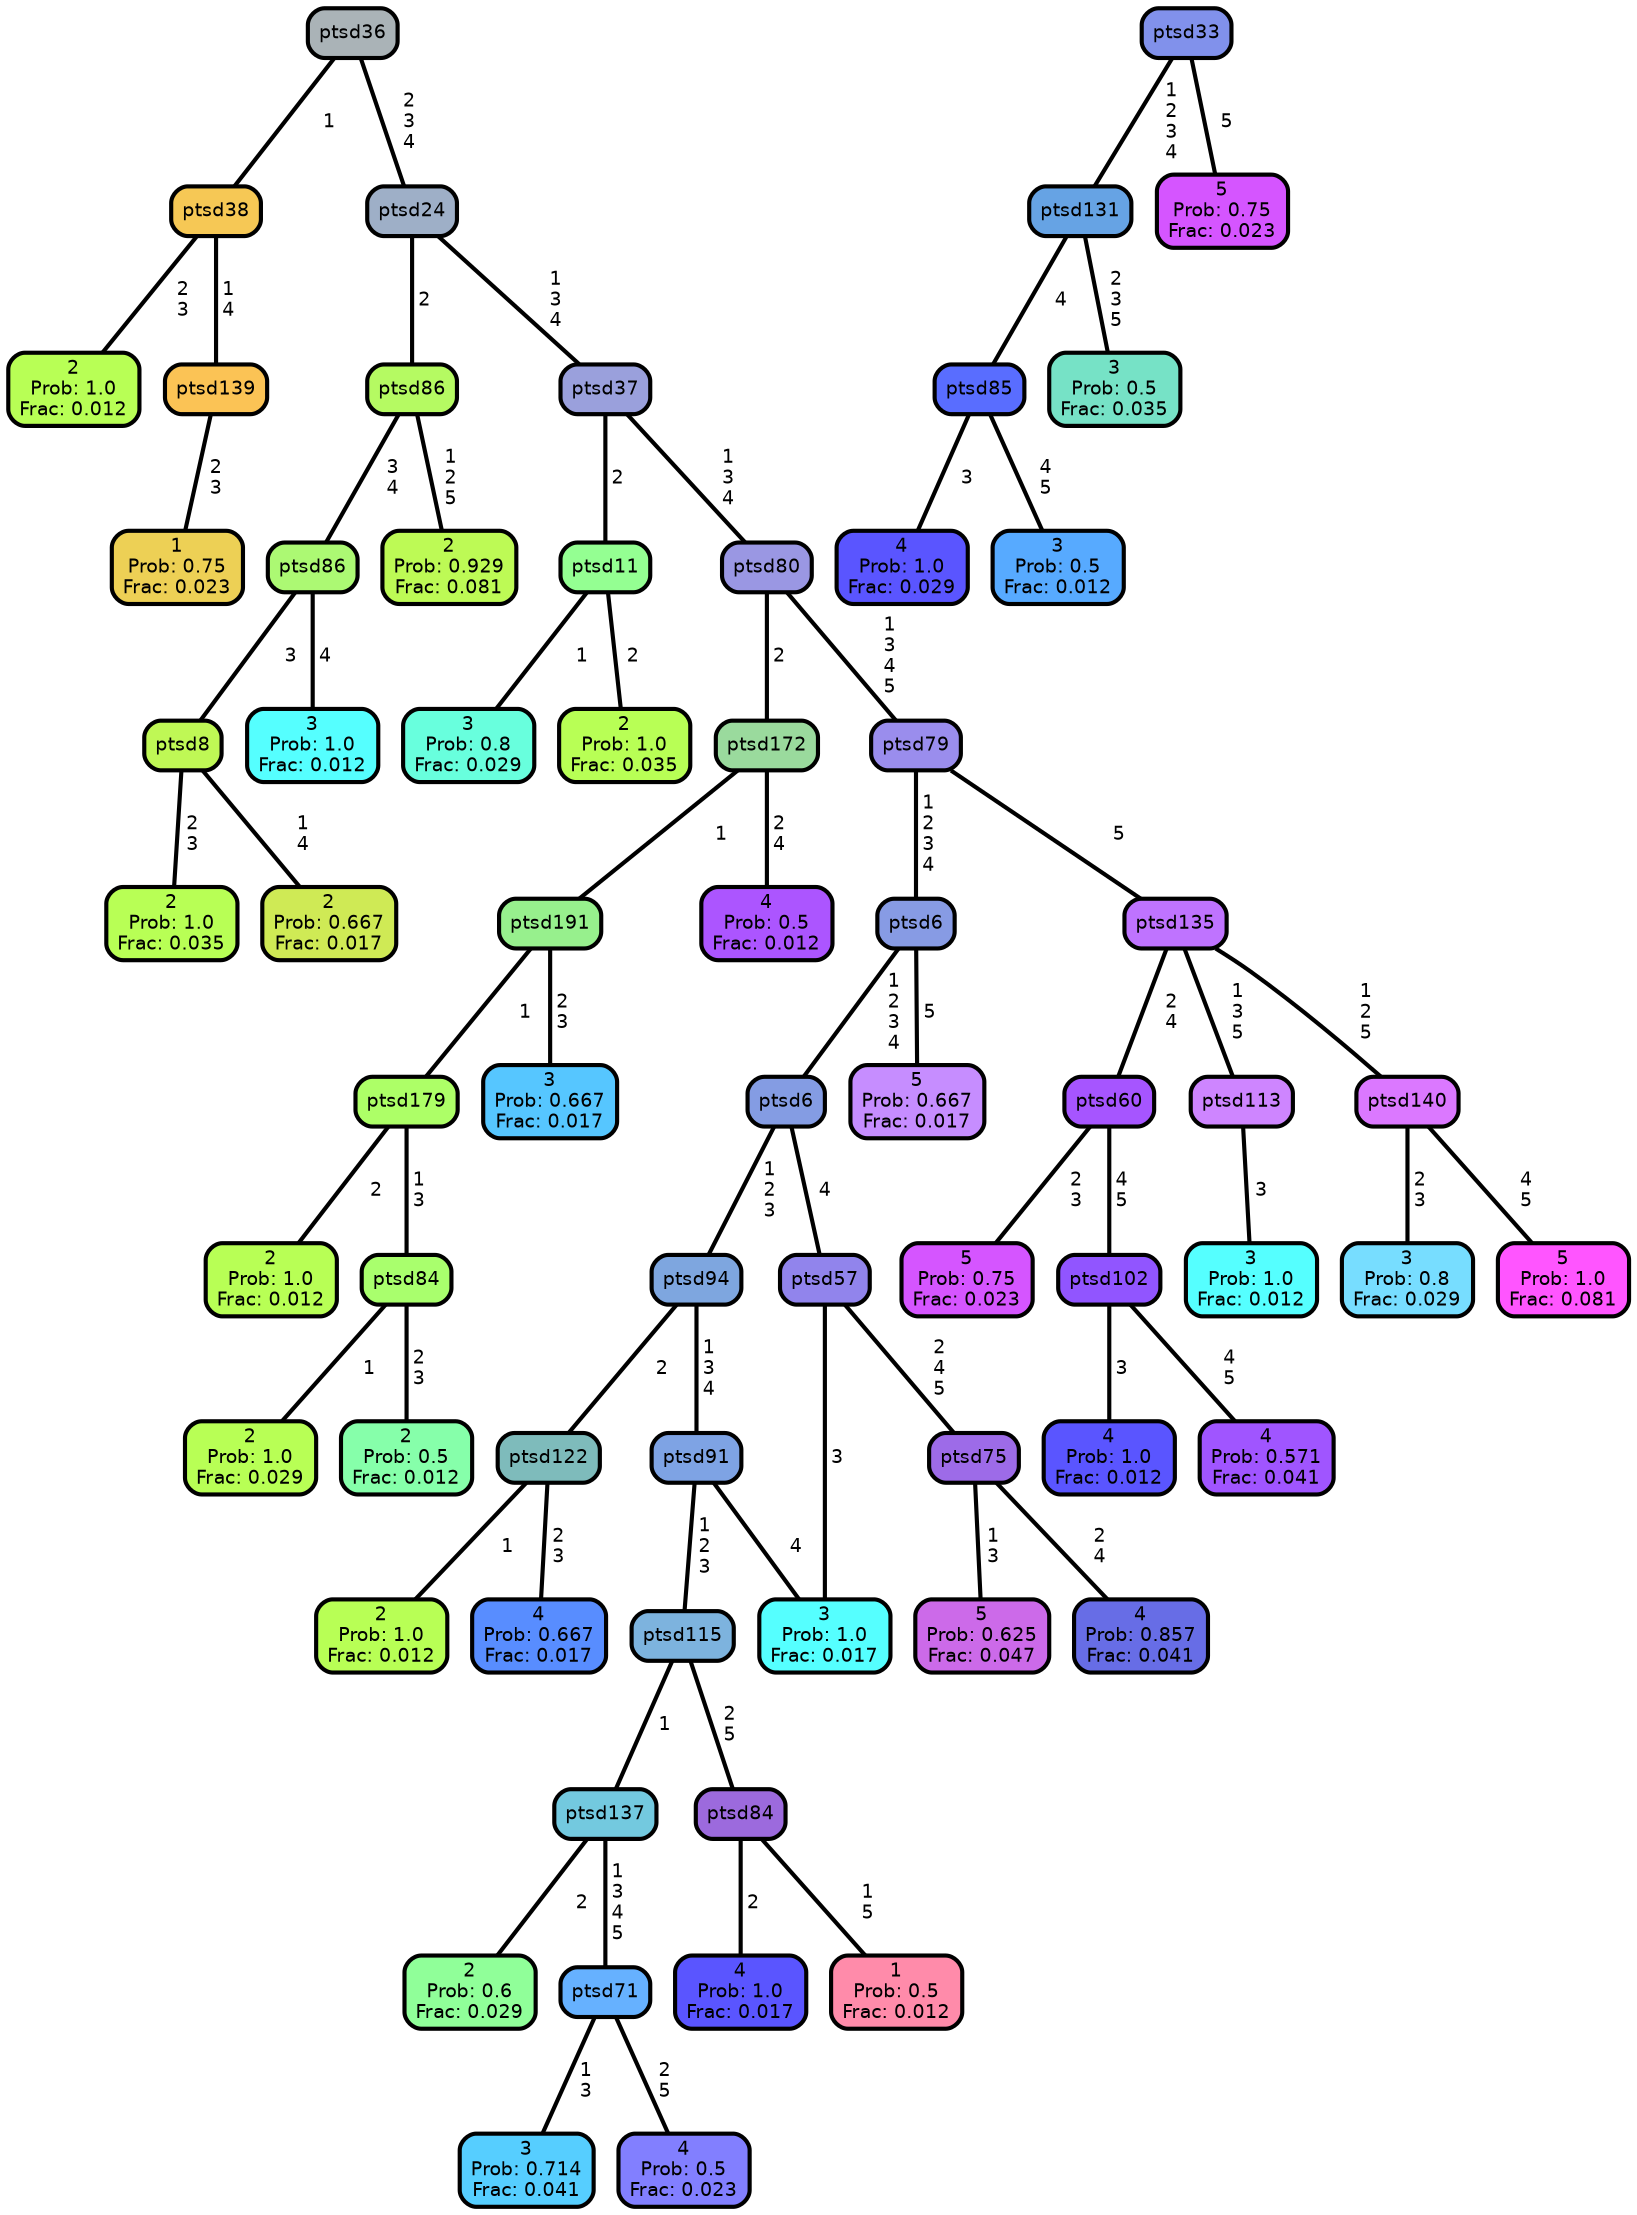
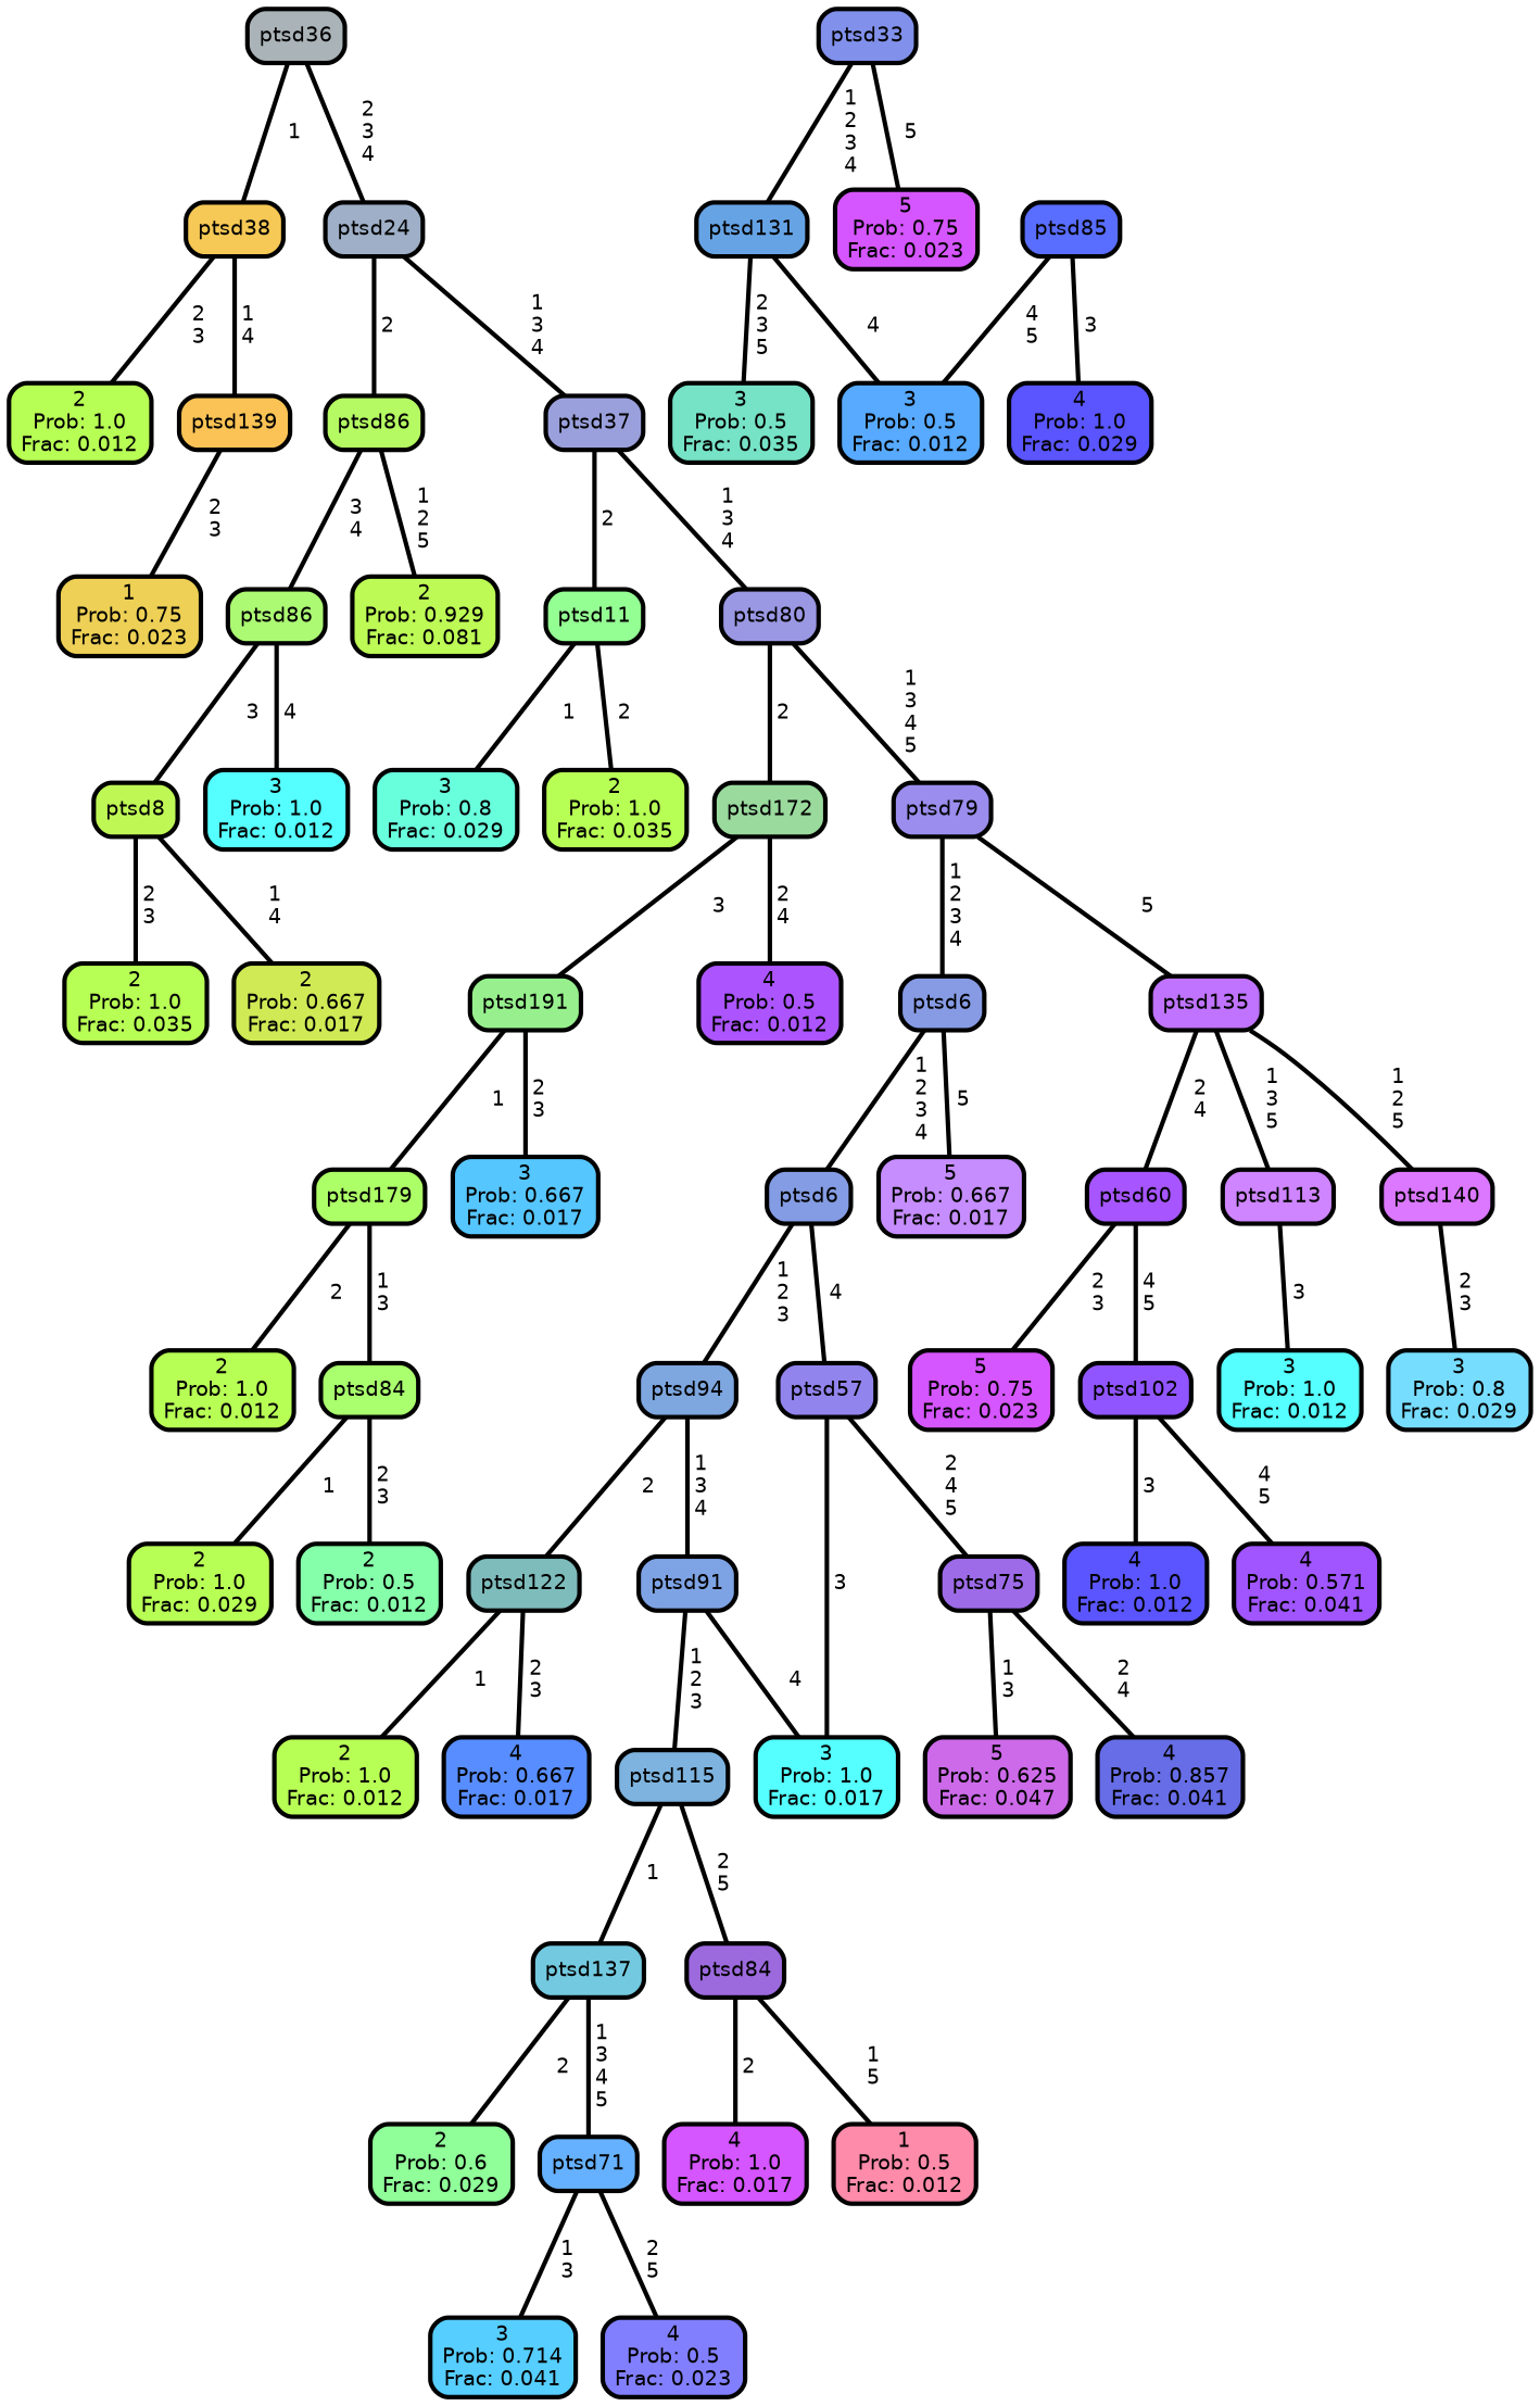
  graph {
    ranksep="0 equally"
    splines=straight
    node [color=black fillcolor="#b8ff55" fontcolor=black fontname=helvetica penwidth=3 shape=box style="filled, rounded"]
    edge [color=black fontname=helvetica penwidth=3]
    n1 [label="2\nProb: 1.0\nFrac: 0.012"]
    n2 [fillcolor="#f6c855" label=ptsd38]
    n3 [fillcolor="#fbc355" label=ptsd139]
    n4 [fillcolor="#edd055" label="1\nProb: 0.75\nFrac: 0.023"]
    n5 [fillcolor="#aab3b7" label=ptsd36]
    n6 [fillcolor="#9eafc7" label=ptsd24]
    n7 [fillcolor="#b5fa62" label=ptsd86]
    n8 [fillcolor="#9aa0dc" label=ptsd37]
    n9 [label="2\nProb: 1.0\nFrac: 0.035"]
    n10 [fillcolor="#bff855" label=ptsd8]
    n11 [fillcolor="#cfea55" label="2\nProb: 0.667\nFrac: 0.017"]
    n12 [fillcolor="#acf973" label=ptsd86]
    n13 [fillcolor="#55ffff" label="3\nProb: 1.0\nFrac: 0.012"]
    n14 [fillcolor="#bdfa55" label="2\nProb: 0.929\nFrac: 0.081"]
    n15 [fillcolor="#94ff92" label=ptsd11]
    n16 [fillcolor="#9a97e3" label=ptsd80]
    n17 [fillcolor="#68ffdd" label="3\nProb: 0.8\nFrac: 0.029"]
    n18 [label="2\nProb: 1.0\nFrac: 0.035"]
    n19 [fillcolor="#9ada9d" label=ptsd172]
    n20 [fillcolor="#9a8ded" label=ptsd79]
    n21 [label="2\nProb: 1.0\nFrac: 0.012"]
    n22 [fillcolor="#adff67" label=ptsd179]
    n23 [fillcolor="#a9ff6d" label=ptsd84]
    n24 [label="2\nProb: 1.0\nFrac: 0.029"]
    n25 [fillcolor="#86ffaa" label="2\nProb: 0.5\nFrac: 0.012"]
    n26 [fillcolor="#97f08d" label=ptsd191]
    n27 [fillcolor="#56c6ff" label="3\nProb: 0.667\nFrac: 0.017"]
    n28 [fillcolor="#ac55ff" label="4\nProb: 0.5\nFrac: 0.012"]
    n29 [fillcolor="#879be4" label=ptsd6]
    n30 [fillcolor="#bf73ff" label=ptsd135]
    n31 [label="2\nProb: 1.0\nFrac: 0.012"]
    n32 [fillcolor="#7ebbbb" label=ptsd122]
    n33 [fillcolor="#588dff" label="4\nProb: 0.667\nFrac: 0.017"]
    n34 [fillcolor="#7ea6df" label=ptsd94]
    n35 [fillcolor="#7ea3e4" label=ptsd91]
    n36 [fillcolor="#7db3de" label=ptsd115]
    n37 [fillcolor="#55ffff" label="3\nProb: 1.0\nFrac: 0.017"]
    n38 [fillcolor="#90ff99" label="2\nProb: 0.6\nFrac: 0.029"]
    n39 [fillcolor="#73c9df" label=ptsd137]
    n40 [fillcolor="#66b1ff" label=ptsd71]
    n41 [fillcolor="#56ceff" label="3\nProb: 0.714\nFrac: 0.041"]
    n42 [fillcolor="#827fff" label="4\nProb: 0.5\nFrac: 0.023"]
    n43 [fillcolor="#9c6add" label=ptsd84]
-   n44 [fillcolor="#5a55ff" label="4\nProb: 1.0\nFrac: 0.017"]
+   n44 [fillcolor="#d555ff" label="4\nProb: 1.0\nFrac: 0.017"]
    n45 [fillcolor="#ff8baa" label="1\nProb: 0.5\nFrac: 0.012"]
    n46 [fillcolor="#8191eb" label=ptsd33]
    n47 [fillcolor="#66a3e4" label=ptsd131]
    n48 [fillcolor="#d555ff" label="5\nProb: 0.75\nFrac: 0.023"]
    n49 [fillcolor="#5a55ff" label="4\nProb: 1.0\nFrac: 0.029"]
    n50 [fillcolor="#596dff" label=ptsd85]
    n51 [fillcolor="#57aaff" label="3\nProb: 0.5\nFrac: 0.012"]
    n52 [fillcolor="#76e2c6" label="3\nProb: 0.5\nFrac: 0.035"]
    n53 [fillcolor="#849ce3" label=ptsd6]
    n54 [fillcolor="#9184ec" label=ptsd57]
    n55 [fillcolor="#9d6be8" label=ptsd75]
    n56 [fillcolor="#cc6ae9" label="5\nProb: 0.625\nFrac: 0.047"]
    n57 [fillcolor="#676de6" label="4\nProb: 0.857\nFrac: 0.041"]
    n58 [fillcolor="#c68dff" label="5\nProb: 0.667\nFrac: 0.017"]
    n59 [fillcolor="#a655ff" label=ptsd60]
    n60 [fillcolor="#ce85ff" label=ptsd113]
    n61 [fillcolor="#db78ff" label=ptsd140]
    n62 [fillcolor="#d555ff" label="5\nProb: 0.75\nFrac: 0.023"]
    n63 [fillcolor="#9155ff" label=ptsd102]
    n64 [fillcolor="#5a55ff" label="4\nProb: 1.0\nFrac: 0.012"]
    n65 [fillcolor="#a055ff" label="4\nProb: 0.571\nFrac: 0.041"]
    n66 [fillcolor="#55ffff" label="3\nProb: 1.0\nFrac: 0.012"]
    n67 [fillcolor="#77ddff" label="3\nProb: 0.8\nFrac: 0.029"]
-   n68 [fillcolor="#ff55ff" label="5\nProb: 1.0\nFrac: 0.081"]
    subgraph sub_1 {
      rank=same
    }
    n2 -- n1 [label=" 2\n 3"]
    n2 -- n3 [label=" 1\n 4"]
    n3 -- n4 [label=" 2\n 3"]
    n5 -- n2 [label=" 1"]
    n5 -- n6 [label=" 2\n 3\n 4"]
    n6 -- n7 [label=" 2"]
    n6 -- n8 [label=" 1\n 3\n 4"]
    n7 -- n12 [label=" 3\n 4"]
    n7 -- n14 [label=" 1\n 2\n 5"]
    n8 -- n15 [label=" 2"]
    n8 -- n16 [label=" 1\n 3\n 4"]
    n10 -- n9 [label=" 2\n 3"]
    n10 -- n11 [label=" 1\n 4"]
    n12 -- n10 [label=" 3"]
    n12 -- n13 [label=" 4"]
    n15 -- n17 [label=" 1"]
    n15 -- n18 [label=" 2"]
    n16 -- n19 [label=" 2"]
    n16 -- n20 [label=" 1\n 3\n 4\n 5"]
-   n19 -- n26 [label=" 1"]
+   n19 -- n26 [label=" 3"]
    n19 -- n28 [label=" 2\n 4"]
    n20 -- n29 [label=" 1\n 2\n 3\n 4"]
    n20 -- n30 [label=" 5"]
    n22 -- n21 [label=" 2"]
    n22 -- n23 [label=" 1\n 3"]
    n23 -- n24 [label=" 1"]
    n23 -- n25 [label=" 2\n 3"]
    n26 -- n22 [label=" 1"]
    n26 -- n27 [label=" 2\n 3"]
    n29 -- n53 [label=" 1\n 2\n 3\n 4"]
    n29 -- n58 [label=" 5"]
    n30 -- n59 [label=" 2\n 4"]
    n30 -- n60 [label=" 1\n 3\n 5"]
    n30 -- n61 [label=" 1\n 2\n 5"]
    n32 -- n31 [label=" 1"]
    n32 -- n33 [label=" 2\n 3"]
    n34 -- n32 [label=" 2"]
    n34 -- n35 [label=" 1\n 3\n 4"]
    n35 -- n36 [label=" 1\n 2\n 3"]
    n35 -- n37 [label=" 4"]
    n36 -- n39 [label=" 1"]
    n36 -- n43 [label=" 2\n 5"]
    n39 -- n38 [label=" 2"]
    n39 -- n40 [label=" 1\n 3\n 4\n 5"]
    n40 -- n41 [label=" 1\n 3"]
    n40 -- n42 [label=" 2\n 5"]
    n43 -- n44 [label=" 2"]
    n43 -- n45 [label=" 1\n 5"]
    n46 -- n47 [label=" 1\n 2\n 3\n 4"]
    n46 -- n48 [label=" 5"]
-   n47 -- n50 [label=" 4"]
+   n47 -- n51 [label=" 4"]
    n47 -- n52 [label=" 2\n 3\n 5"]
    n50 -- n49 [label=" 3"]
    n50 -- n51 [label=" 4\n 5"]
    n53 -- n34 [label=" 1\n 2\n 3"]
    n53 -- n54 [label=" 4"]
    n54 -- n37 [label=" 3"]
    n54 -- n55 [label=" 2\n 4\n 5"]
    n55 -- n56 [label=" 1\n 3"]
    n55 -- n57 [label=" 2\n 4"]
    n59 -- n62 [label=" 2\n 3"]
    n59 -- n63 [label=" 4\n 5"]
    n60 -- n66 [label=" 3"]
    n61 -- n67 [label=" 2\n 3"]
-   n61 -- n68 [label=" 4\n 5"]
    n63 -- n64 [label=" 3"]
    n63 -- n65 [label=" 4\n 5"]
  }
